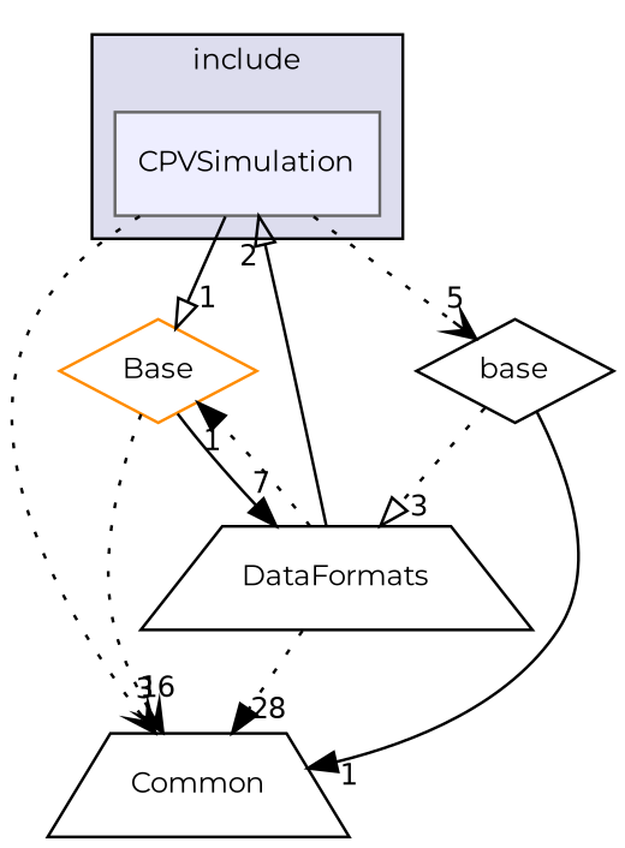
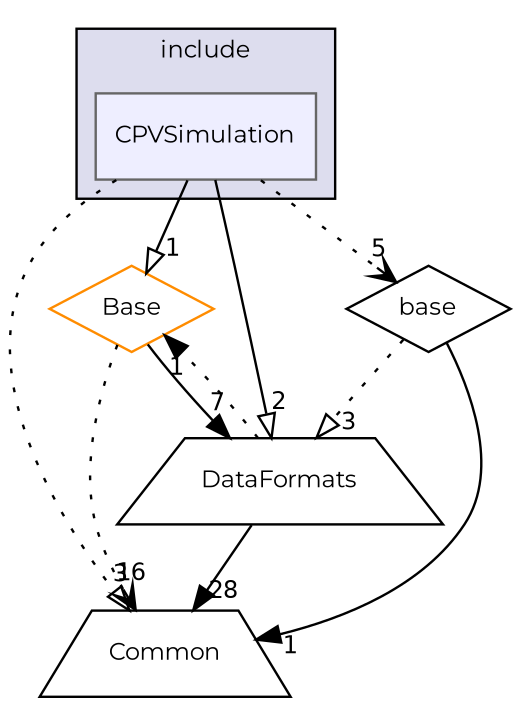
  digraph {
    compound=true
    fontname=Montserrat
    node [color=black fontname=Montserrat fontsize=10 shape=trapezium]
    edge [arrowhead=onormal fontname=Montserrat headlabel=1 labeldistance=1.5 labelfontname=Helvetica labelfontsize=10 style=dotted]
    n1 [color=gray40 fillcolor="#eeeeff" label=CPVSimulation pencolor=black shape=box style=filled]
    n2 [label=Common]
    n3 [color=darkorange label=Base shape=diamond]
    n4 [label=base shape=diamond]
    n5 [label=DataFormats]
    subgraph cluster_1 {
      bgcolor="#ddddee"
      fontsize=10
      label=include
      pencolor=black
      n1
    }
-   n1 -> n2 [arrowhead=vee headlabel=3]
+   n1 -> n2 [headlabel=3]
    n1 -> n3 [style=solid]
    n1 -> n4 [arrowhead=vee headlabel=5]
-   n5 -> n1 [headlabel=2 style=solid]
+   n1 -> n5 [headlabel=2 style=solid]
    n3 -> n2 [arrowhead=vee headlabel=16]
    n3 -> n5 [arrowhead=normal headlabel=7 style=solid]
    n4 -> n2 [arrowhead=normal style=solid]
    n4 -> n5 [headlabel=3]
-   n5 -> n2 [arrowhead=normal headlabel=28]
+   n5 -> n2 [arrowhead=normal headlabel=28 style=solid]
    n5 -> n3 [arrowhead=normal]
  }
